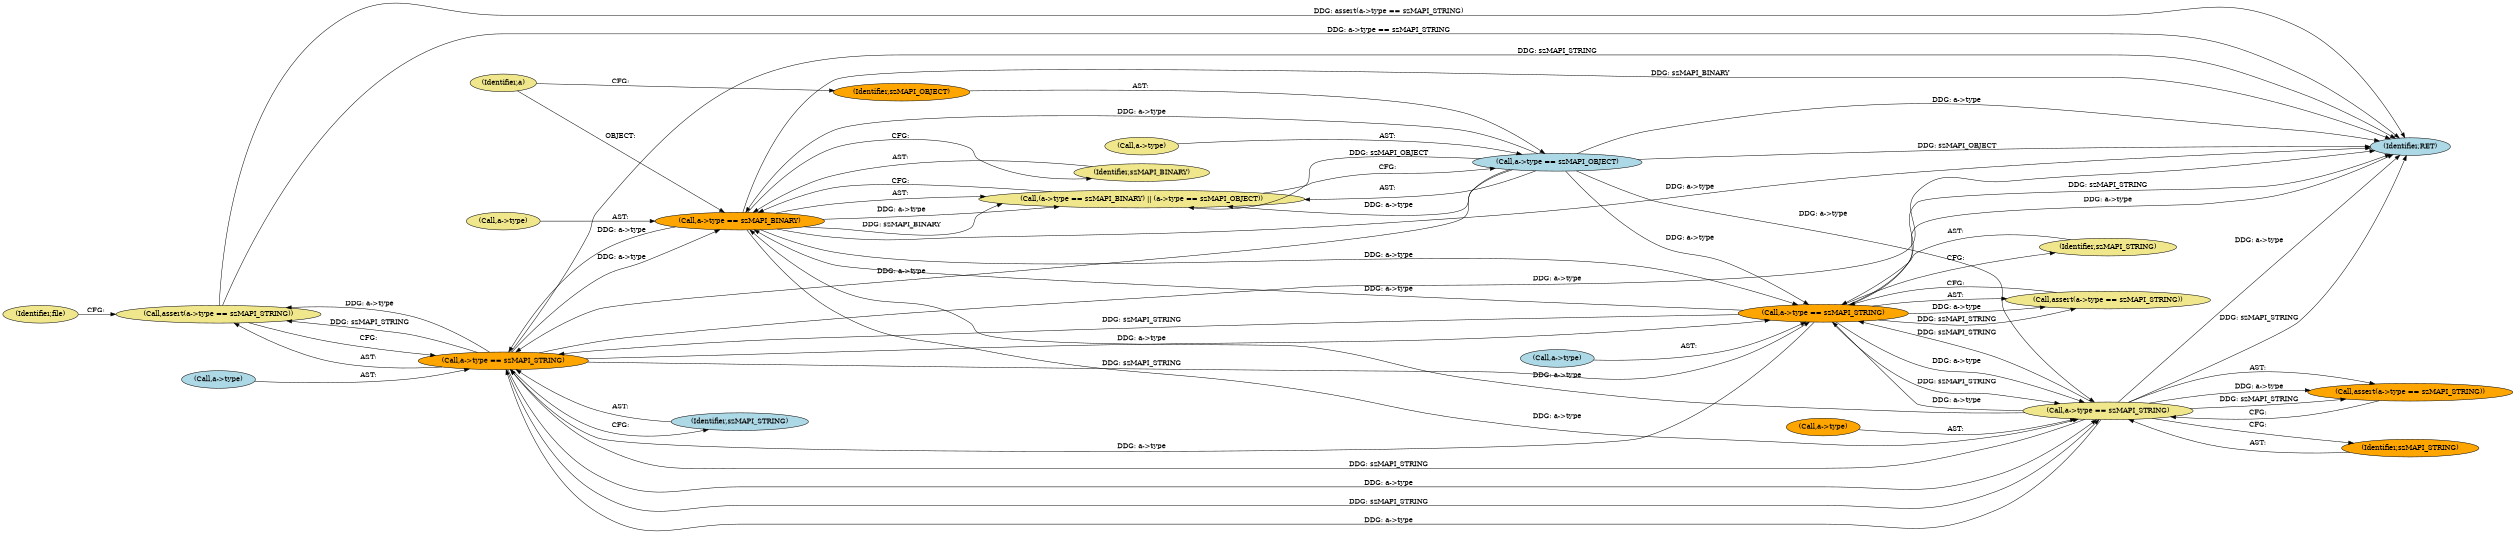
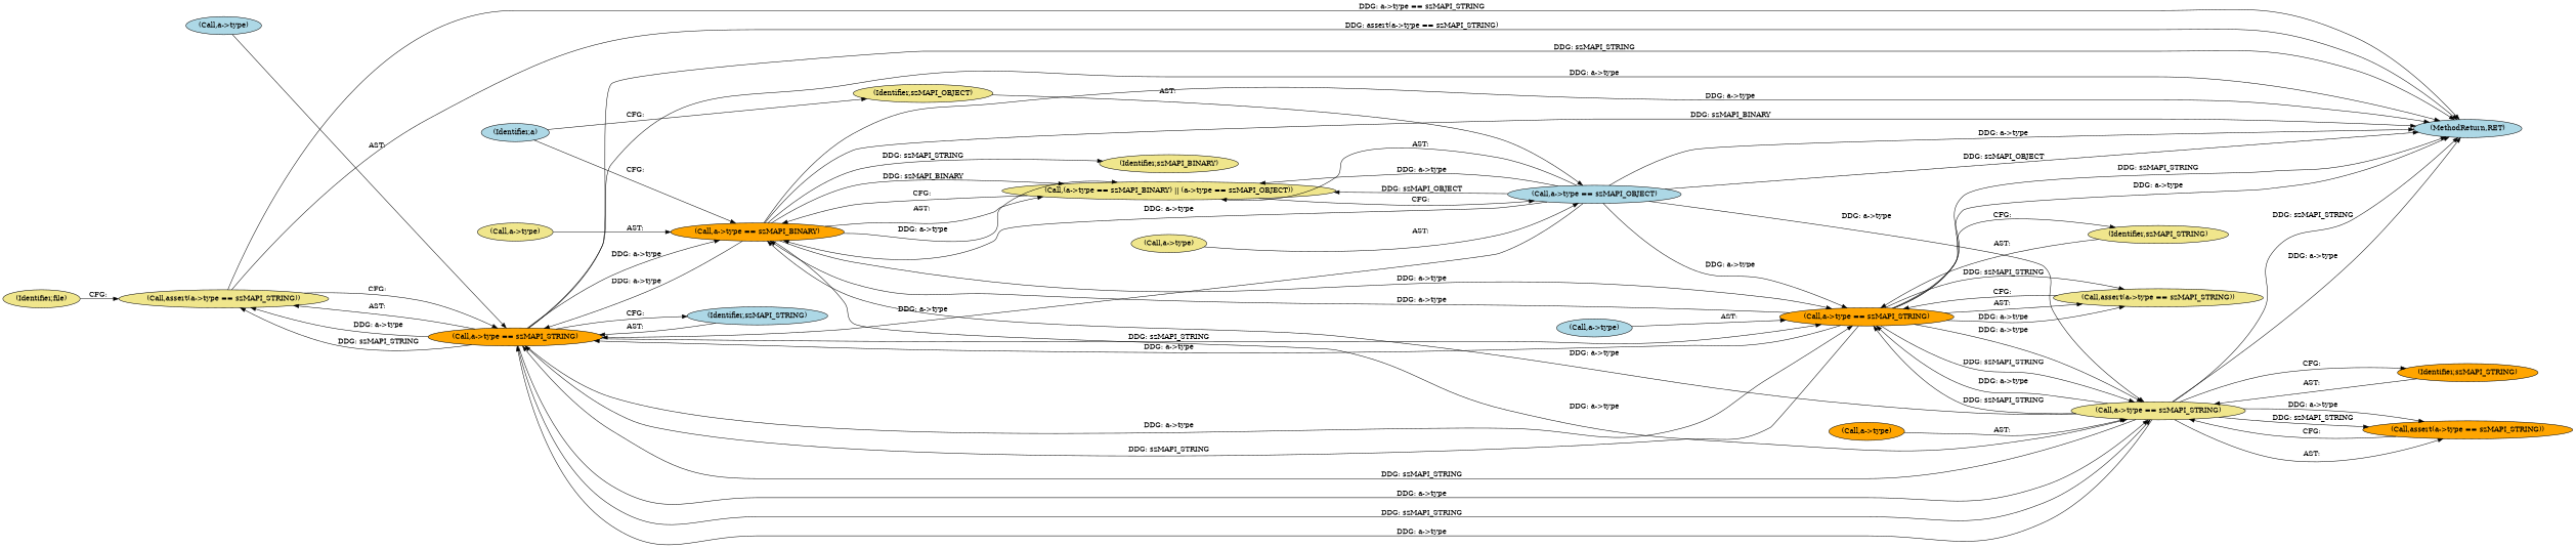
  digraph {
    rankdir=LR
    node [fillcolor=khaki style=filled]
    n1 [label="(Call,assert(a->type == szMAPI_STRING))"]
    n2 [fillcolor=orange label="(Call,a->type == szMAPI_STRING)"]
-   n3 [fillcolor=lightblue label="(Identifier,RET)"]
+   n3 [fillcolor=lightblue label="(MethodReturn,RET)"]
    n4 [fillcolor=orange label="(Call,a->type == szMAPI_BINARY)"]
    n5 [fillcolor=orange label="(Call,a->type == szMAPI_STRING)"]
    n6 [label="(Call,a->type == szMAPI_STRING)"]
    n7 [fillcolor=lightblue label="(Identifier,szMAPI_STRING)"]
    n8 [label="(Call,(a->type == szMAPI_BINARY) || (a->type == szMAPI_OBJECT))"]
    n9 [label="(Identifier,szMAPI_BINARY)"]
    n10 [label="(Identifier,szMAPI_STRING)"]
    n11 [label="(Call,assert(a->type == szMAPI_STRING))"]
    n12 [fillcolor=orange label="(Identifier,szMAPI_STRING)"]
    n13 [fillcolor=orange label="(Call,assert(a->type == szMAPI_STRING))"]
    n14 [fillcolor=lightblue label="(Call,a->type == szMAPI_OBJECT)"]
-   n15 [fillcolor=orange label="(Identifier,szMAPI_OBJECT)"]
-   n16 [label="(Identifier,a)"]
+   n15 [label="(Identifier,szMAPI_OBJECT)"]
+   n16 [fillcolor=lightblue label="(Identifier,a)"]
    n17 [fillcolor=orange label="(Call,a->type)"]
    n18 [fillcolor=lightblue label="(Call,a->type)"]
    n19 [fillcolor=lightblue label="(Call,a->type)"]
    n20 [label="(Call,a->type)"]
    n21 [label="(Identifier,file)"]
    n22 [label="(Call,a->type)"]
    n1 -> n2 [label="CFG: "]
    n1 -> n3 [label="DDG: assert(a->type == szMAPI_STRING)"]
    n1 -> n3 [label="DDG: a->type == szMAPI_STRING"]
    n2 -> n1 [label="AST: "]
    n2 -> n1 [label="DDG: a->type"]
    n2 -> n1 [label="DDG: szMAPI_STRING"]
    n2 -> n3 [label="DDG: szMAPI_STRING"]
    n2 -> n3 [label="DDG: a->type"]
    n2 -> n4 [label="DDG: a->type"]
    n2 -> n5 [label="DDG: a->type"]
    n2 -> n5 [label="DDG: szMAPI_STRING"]
    n2 -> n6 [label="DDG: a->type"]
    n2 -> n6 [label="DDG: szMAPI_STRING"]
    n2 -> n7 [label="CFG: "]
    n4 -> n2 [label="DDG: a->type"]
    n4 -> n3 [label="DDG: a->type"]
    n4 -> n3 [label="DDG: szMAPI_BINARY"]
    n4 -> n5 [label="DDG: a->type"]
    n4 -> n6 [label="DDG: a->type"]
    n4 -> n8 [label="AST: "]
    n4 -> n8 [label="DDG: a->type"]
    n4 -> n8 [label="DDG: szMAPI_BINARY"]
-   n4 -> n9 [label="CFG: "]
+   n4 -> n9 [label="DDG: szMAPI_STRING"]
    n5 -> n2 [label="DDG: a->type"]
    n5 -> n2 [label="DDG: szMAPI_STRING"]
    n5 -> n3 [label="DDG: szMAPI_STRING"]
    n5 -> n3 [label="DDG: a->type"]
    n5 -> n4 [label="DDG: a->type"]
    n5 -> n6 [label="DDG: a->type"]
    n5 -> n6 [label="DDG: szMAPI_STRING"]
    n5 -> n10 [label="CFG: "]
    n5 -> n11 [label="AST: "]
    n5 -> n11 [label="DDG: a->type"]
    n5 -> n11 [label="DDG: szMAPI_STRING"]
    n6 -> n2 [label="DDG: a->type"]
    n6 -> n2 [label="DDG: szMAPI_STRING"]
    n6 -> n3 [label="DDG: a->type"]
    n6 -> n3 [label="DDG: szMAPI_STRING"]
    n6 -> n4 [label="DDG: a->type"]
    n6 -> n5 [label="DDG: a->type"]
    n6 -> n5 [label="DDG: szMAPI_STRING"]
    n6 -> n12 [label="CFG: "]
    n6 -> n13 [label="AST: "]
    n6 -> n13 [label="DDG: a->type"]
    n6 -> n13 [label="DDG: szMAPI_STRING"]
    n7 -> n2 [label="AST: "]
    n8 -> n4 [label="CFG: "]
    n8 -> n14 [label="CFG: "]
-   n9 -> n4 [label="AST: "]
    n10 -> n5 [label="AST: "]
    n11 -> n5 [label="CFG: "]
    n12 -> n6 [label="AST: "]
    n13 -> n6 [label="CFG: "]
    n14 -> n2 [label="DDG: a->type"]
    n14 -> n3 [label="DDG: a->type"]
    n14 -> n3 [label="DDG: szMAPI_OBJECT"]
    n14 -> n4 [label="DDG: a->type"]
    n14 -> n5 [label="DDG: a->type"]
    n14 -> n6 [label="DDG: a->type"]
    n14 -> n8 [label="AST: "]
    n14 -> n8 [label="DDG: a->type"]
    n14 -> n8 [label="DDG: szMAPI_OBJECT"]
    n15 -> n14 [label="AST: "]
-   n16 -> n4 [label="OBJECT: "]
+   n16 -> n4 [label="CFG: "]
    n16 -> n15 [label="CFG: "]
    n17 -> n6 [label="AST: "]
    n18 -> n2 [label="AST: "]
    n19 -> n5 [label="AST: "]
    n20 -> n14 [label="AST: "]
    n21 -> n1 [label="CFG: "]
    n22 -> n4 [label="AST: "]
  }
